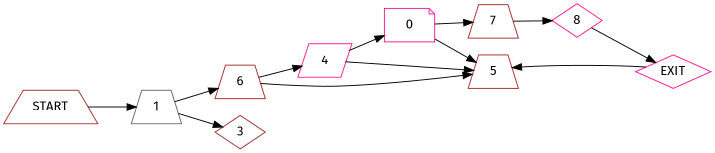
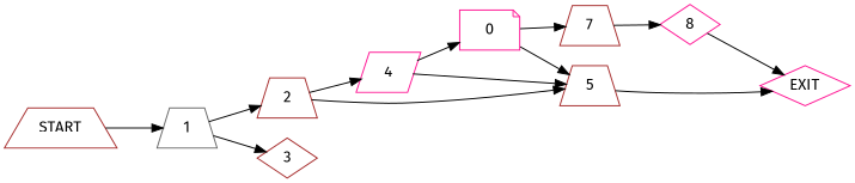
  digraph {
    fontname="Fira Sans"
    rankdir=LR
    node [color=brown fontname="Fira Sans" shape=trapezium]
    edge [fontname="Fira Sans"]
    n1 [label=START]
    1 [color=gray40]
-   2 [label=6]
+   2
    3 [shape=diamond]
    n5 [color=deeppink label=EXIT shape=diamond]
    4 [color=deeppink shape=parallelogram]
    5
    n8 [color=deeppink label=0 shape=note]
    7
    8 [color=deeppink shape=diamond]
    n1 -> 1
    1 -> 2
    1 -> 3
    2 -> 4
    2 -> 5
    4 -> 5
    4 -> n8
-   n5 -> 5
+   5 -> n5
    n8 -> 5
    n8 -> 7
    7 -> 8
    8 -> n5
  }
